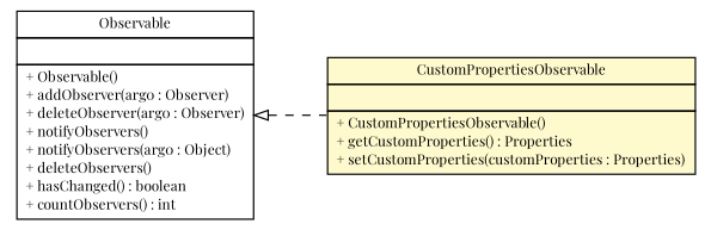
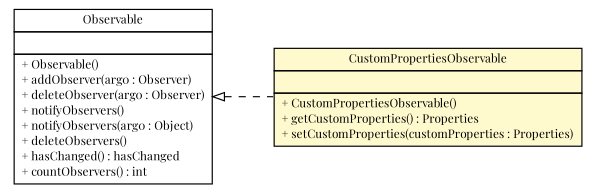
  digraph {
    nodesep=0.25
    ranksep=0.5
    rankdir=LR
    fontname="Playfair Display"
    node [fontcolor=black fontname="Playfair Display" fontsize=10.0 shape=plaintext]
    n1 [label=<<table title="br.gov.to.sefaz.util.properties.CustomPropertiesObservable" border="0" cellborder="1" cellspacing="0" cellpadding="2" port="p" bgcolor="lemonChiffon" href="./CustomPropertiesObservable.html"> 		<tr><td><table border="0" cellspacing="0" cellpadding="1"> <tr><td align="center" balign="center"> CustomPropertiesObservable </td></tr> 		</table></td></tr> 		<tr><td><table border="0" cellspacing="0" cellpadding="1"> <tr><td align="left" balign="left">  </td></tr> 		</table></td></tr> 		<tr><td><table border="0" cellspacing="0" cellpadding="1"> <tr><td align="left" balign="left"> + CustomPropertiesObservable() </td></tr> <tr><td align="left" balign="left"> + getCustomProperties() : Properties </td></tr> <tr><td align="left" balign="left"> + setCustomProperties(customProperties : Properties) </td></tr> 		</table></td></tr> 		</table>>]
-   n2 [label=<<table title="java.util.Observable" border="0" cellborder="1" cellspacing="0" cellpadding="2" port="p" href="http://java.sun.com/j2se/1.4.2/docs/api/java/util/Observable.html"> 		<tr><td><table border="0" cellspacing="0" cellpadding="1"> <tr><td align="center" balign="center"> Observable </td></tr> 		</table></td></tr> 		<tr><td><table border="0" cellspacing="0" cellpadding="1"> <tr><td align="left" balign="left">  </td></tr> 		</table></td></tr> 		<tr><td><table border="0" cellspacing="0" cellpadding="1"> <tr><td align="left" balign="left"> + Observable() </td></tr> <tr><td align="left" balign="left"> + addObserver(arg0 : Observer) </td></tr> <tr><td align="left" balign="left"> + deleteObserver(arg0 : Observer) </td></tr> <tr><td align="left" balign="left"> + notifyObservers() </td></tr> <tr><td align="left" balign="left"> + notifyObservers(arg0 : Object) </td></tr> <tr><td align="left" balign="left"> + deleteObservers() </td></tr> <tr><td align="left" balign="left"> + hasChanged() : boolean </td></tr> <tr><td align="left" balign="left"> + countObservers() : int </td></tr> 		</table></td></tr> 		</table>>]
+   n2 [label=<<table title="java.util.Observable" border="0" cellborder="1" cellspacing="0" cellpadding="2" port="p" href="http://java.sun.com/j2se/1.4.2/docs/api/java/util/Observable.html"> 		<tr><td><table border="0" cellspacing="0" cellpadding="1"> <tr><td align="center" balign="center"> Observable </td></tr> 		</table></td></tr> 		<tr><td><table border="0" cellspacing="0" cellpadding="1"> <tr><td align="left" balign="left">  </td></tr> 		</table></td></tr> 		<tr><td><table border="0" cellspacing="0" cellpadding="1"> <tr><td align="left" balign="left"> + Observable() </td></tr> <tr><td align="left" balign="left"> + addObserver(arg0 : Observer) </td></tr> <tr><td align="left" balign="left"> + deleteObserver(arg0 : Observer) </td></tr> <tr><td align="left" balign="left"> + notifyObservers() </td></tr> <tr><td align="left" balign="left"> + notifyObservers(arg0 : Object) </td></tr> <tr><td align="left" balign="left"> + deleteObservers() </td></tr> <tr><td align="left" balign="left"> + hasChanged() : hasChanged </td></tr> <tr><td align="left" balign="left"> + countObservers() : int </td></tr> 		</table></td></tr> 		</table>>]
    n2 -> n1 [arrowtail=empty dir=back fontname="Playfair Display" fontsize=10 headport=p labelfontname=arial labelfontsize=10 tailport=p style=dashed]
  }
